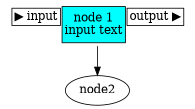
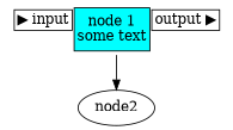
  digraph {
-   n1 [label=< <TABLE BORDER="0" CELLBORDER="0" CELLSPACING="0">   <TR>     <TD ROWSPAN="2">       <TABLE BORDER="0" CELLBORDER="1" CELLSPACING="0">         <TR><TD ALIGN="LEFT" PORT="input_input">&#9654; input</TD></TR>         <TR><TD BORDER="0"> </TD></TR>       </TABLE>     </TD>     <TD ROWSPAN="2" BGCOLOR="cyan" BORDER="1">node 1<BR/>input text</TD>     <TD ROWSPAN="2">       <TABLE BORDER="0" CELLBORDER="1" CELLSPACING="0">         <TR><TD ALIGN="RIGHT" PORT="output_output">output &#9654;</TD></TR>         <TR><TD BORDER="0"> </TD></TR>       </TABLE>     </TD>   </TR> </TABLE>> shape=none]
+   n1 [label=< <TABLE BORDER="0" CELLBORDER="0" CELLSPACING="0">   <TR>     <TD ROWSPAN="2">       <TABLE BORDER="0" CELLBORDER="1" CELLSPACING="0">         <TR><TD ALIGN="LEFT" PORT="input_input">&#9654; input</TD></TR>         <TR><TD BORDER="0"> </TD></TR>       </TABLE>     </TD>     <TD ROWSPAN="2" BGCOLOR="cyan" BORDER="1">node 1<BR/>some text</TD>     <TD ROWSPAN="2">       <TABLE BORDER="0" CELLBORDER="1" CELLSPACING="0">         <TR><TD ALIGN="RIGHT" PORT="output_output">output &#9654;</TD></TR>         <TR><TD BORDER="0"> </TD></TR>       </TABLE>     </TD>   </TR> </TABLE>> shape=none]
    node2
    n1 -> node2
  }
